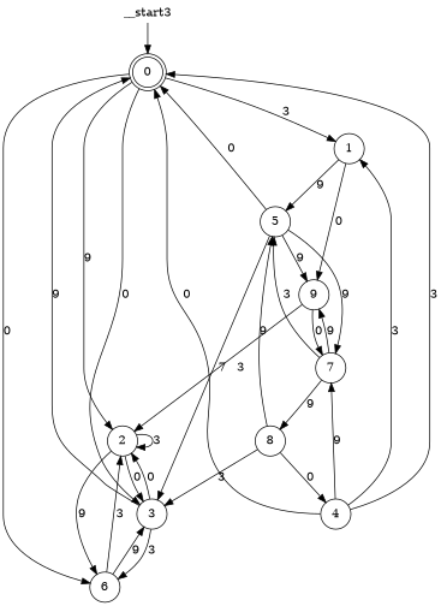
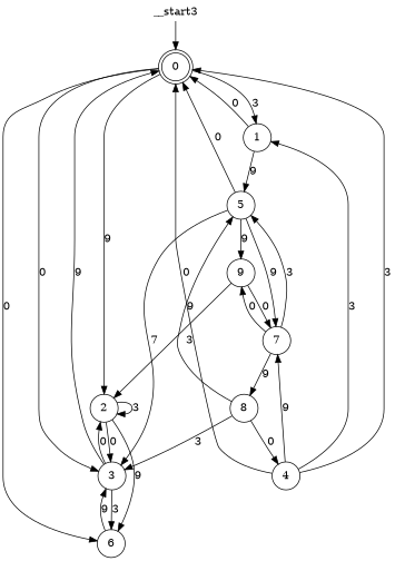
  digraph {
    node [shape=circle]
    n1 [label=0 shape=doublecircle]
    n2 [label=1]
    n3 [label=2]
    n4 [label=3]
    n5 [label=6]
    n6 [label=5]
    n7 [label=4]
    n8 [label=7]
    n9 [label=9]
    n10 [label=8]
    n11 [height=0 label=__start3 shape=none width=0]
    n1 -> n2 [label=3]
    n1 -> n3 [label=9]
    n1 -> n4 [label=0]
    n1 -> n5 [label=0]
-   n2 -> n9 [label=0]
+   n2 -> n1 [label=0]
    n2 -> n6 [label=9]
    n3 -> n3 [label=3]
    n3 -> n4 [label=0]
    n3 -> n5 [label=9]
    n4 -> n1 [label=9]
    n4 -> n3 [label=0]
    n4 -> n5 [label=3]
-   n5 -> n3 [label=3]
    n5 -> n4 [label=9]
    n6 -> n1 [label=0]
    n6 -> n4 [label=7]
    n6 -> n8 [label=9]
    n6 -> n9 [label=9]
    n7 -> n1 [label=3]
    n7 -> n1 [label=0]
    n7 -> n2 [label=3]
    n7 -> n8 [label=9]
    n8 -> n6 [label=3]
-   n8 -> n9 [label=9]
+   n8 -> n9 [label=0]
    n8 -> n10 [label=9]
    n9 -> n3 [label=3]
    n9 -> n8 [label=0]
    n10 -> n4 [label=3]
    n10 -> n6 [label=9]
    n10 -> n7 [label=0]
    n11 -> n1
  }
